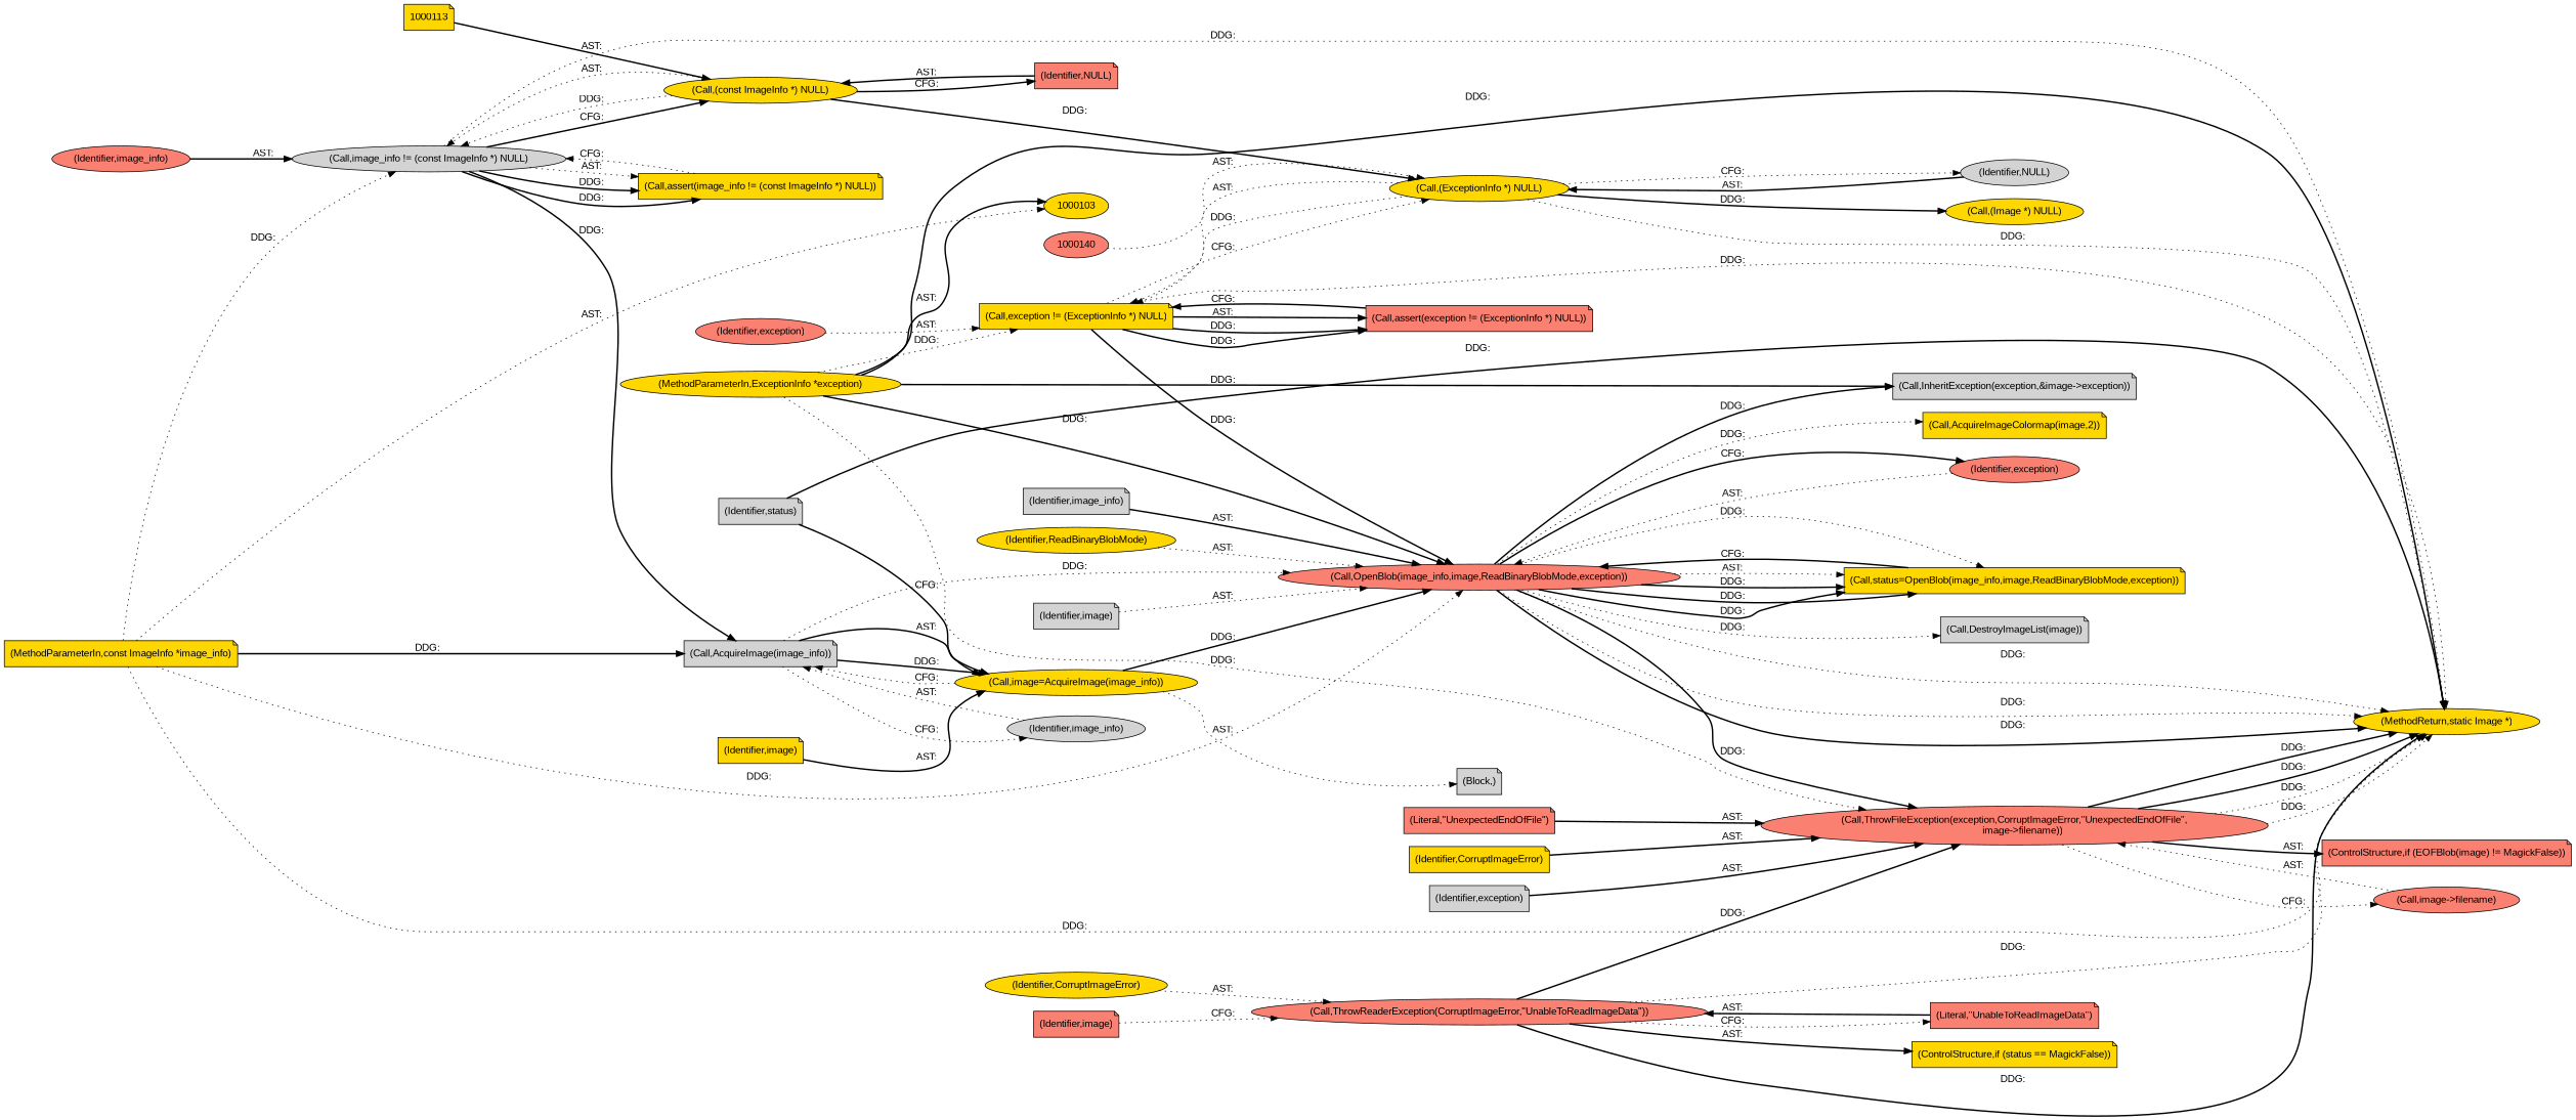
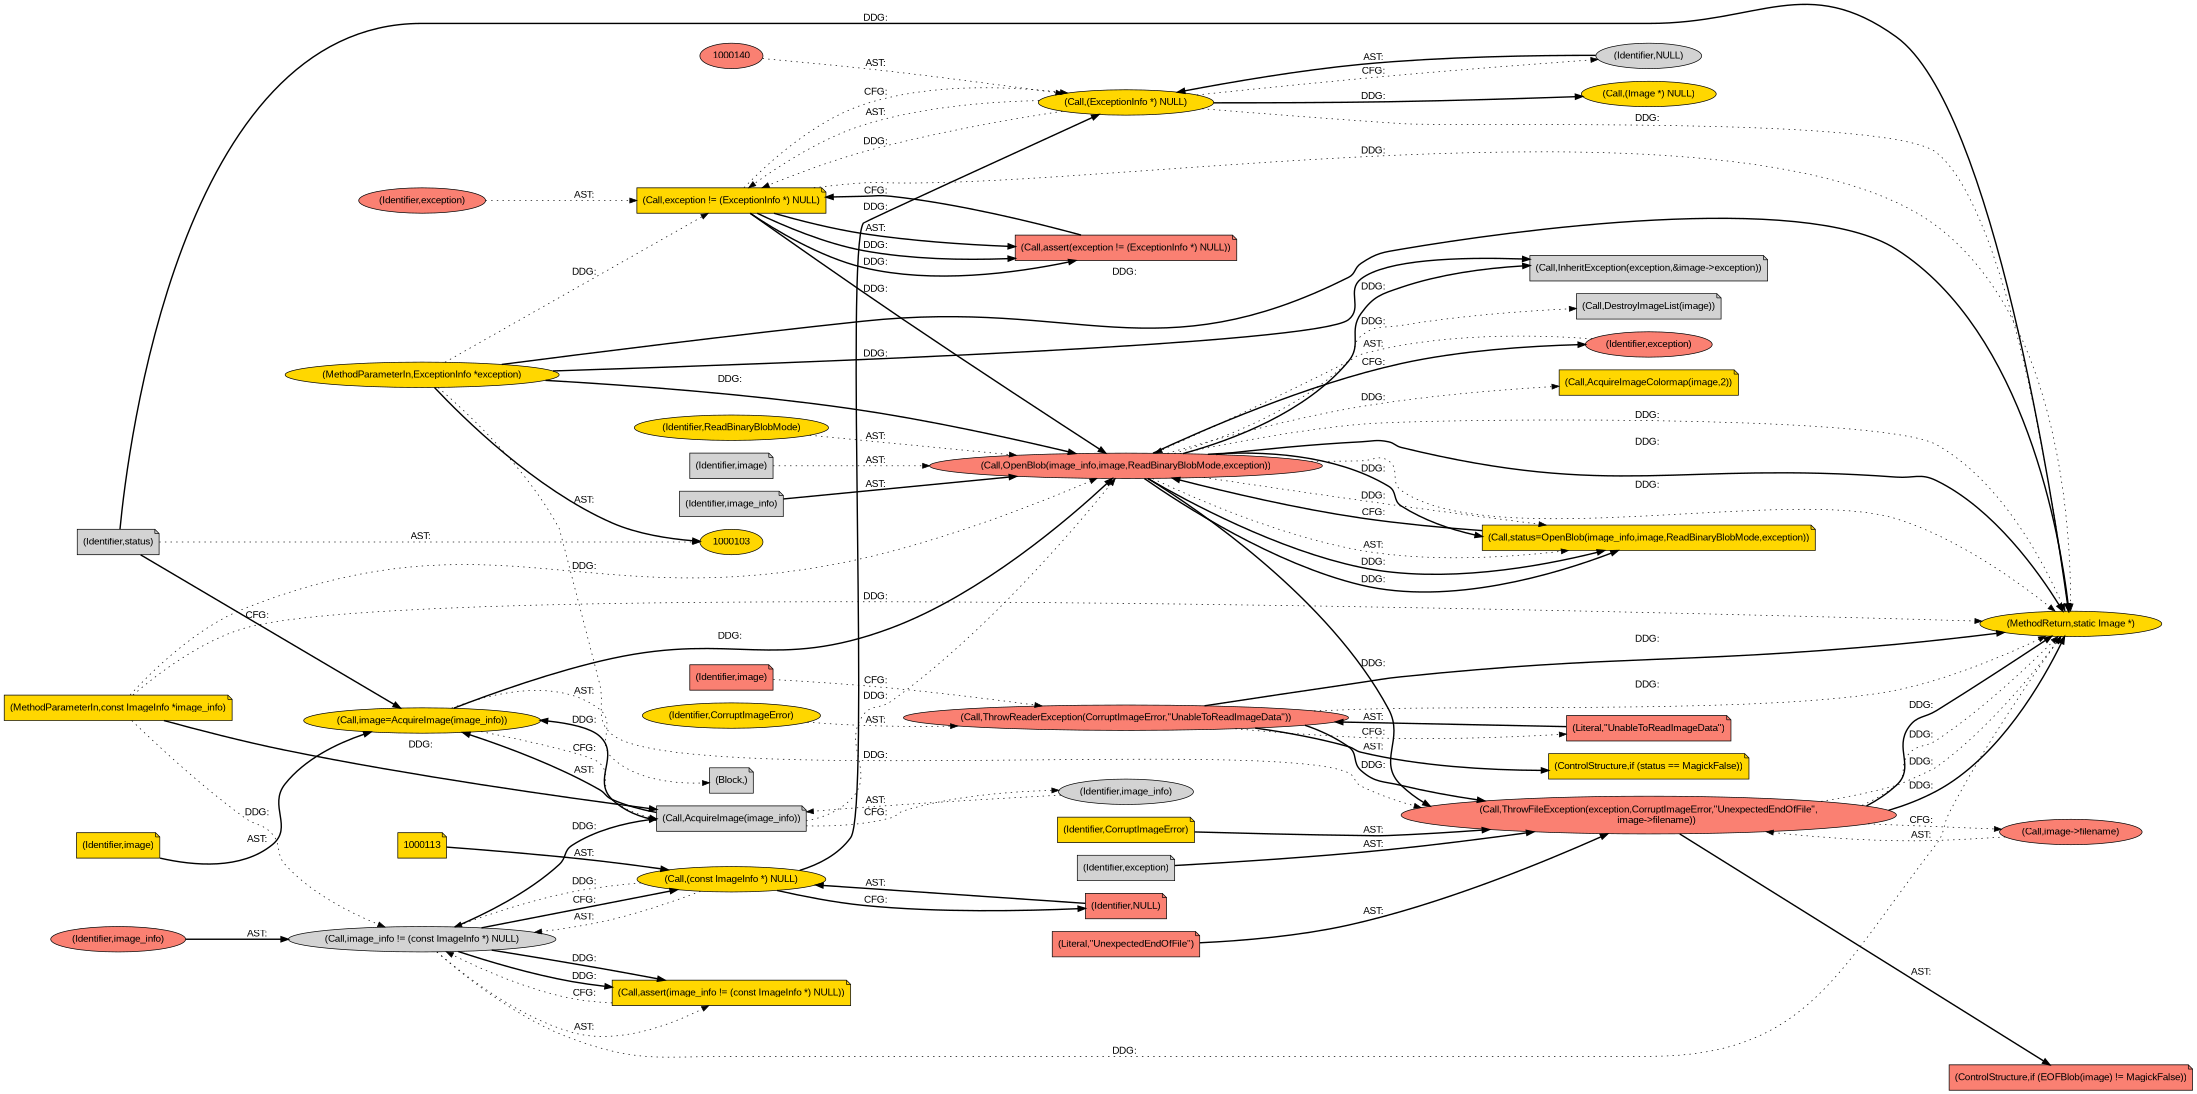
  digraph {
    fontname="Liberation Sans"
    rankdir=LR
    node [fillcolor=gold fontname="Liberation Sans" shape=note style=filled]
    edge [fontname="Liberation Sans" style=bold]
    n1 [fillcolor=salmon label="(Call,ThrowFileException(exception,CorruptImageError,\"UnexpectedEndOfFile\",\n      image->filename))" shape=ellipse]
    n2 [label="(MethodReturn,static Image *)" shape=ellipse]
    n3 [fillcolor=salmon label="(Call,image->filename)" shape=ellipse]
    n4 [fillcolor=salmon label="(ControlStructure,if (EOFBlob(image) != MagickFalse))"]
    n5 [fillcolor=salmon label="(Call,OpenBlob(image_info,image,ReadBinaryBlobMode,exception))" shape=ellipse]
    n6 [label="(Call,status=OpenBlob(image_info,image,ReadBinaryBlobMode,exception))"]
    n7 [fillcolor=lightgrey label="(Call,DestroyImageList(image))"]
    n8 [fillcolor=lightgrey label="(Call,InheritException(exception,&image->exception))"]
    n9 [fillcolor=salmon label="(Identifier,exception)" shape=ellipse]
    n10 [label="(Call,AcquireImageColormap(image,2))"]
    n11 [fillcolor=lightgrey label="(Call,AcquireImage(image_info))"]
    n12 [label="(Call,image=AcquireImage(image_info))" shape=ellipse]
    n13 [fillcolor=lightgrey label="(Identifier,image_info)" shape=ellipse]
    n14 [fillcolor=lightgrey label="(Block,)"]
    n15 [fillcolor=lightgrey label="(Call,image_info != (const ImageInfo *) NULL)" shape=ellipse]
    n16 [label="(Call,(const ImageInfo *) NULL)" shape=ellipse]
    n17 [label="(Call,assert(image_info != (const ImageInfo *) NULL))"]
    n18 [label="(Call,(ExceptionInfo *) NULL)" shape=ellipse]
    n19 [fillcolor=salmon label="(Identifier,NULL)"]
    n20 [label="(MethodParameterIn,const ImageInfo *image_info)"]
    1000103 [shape=ellipse]
    n22 [label="(Call,exception != (ExceptionInfo *) NULL)"]
    n23 [fillcolor=lightgrey label="(Identifier,NULL)" shape=ellipse]
    n24 [label="(Call,(Image *) NULL)" shape=ellipse]
    n25 [fillcolor=salmon label="(Call,assert(exception != (ExceptionInfo *) NULL))"]
    n26 [label="(MethodParameterIn,ExceptionInfo *exception)" shape=ellipse]
    n27 [fillcolor=salmon label="(Call,ThrowReaderException(CorruptImageError,\"UnableToReadImageData\"))" shape=ellipse]
    n28 [fillcolor=salmon label="(Literal,\"UnableToReadImageData\")"]
    n29 [label="(ControlStructure,if (status == MagickFalse))"]
    n30 [fillcolor=salmon label="(Literal,\"UnexpectedEndOfFile\")"]
    n31 [fillcolor=lightgrey label="(Identifier,image)"]
    n32 [label="(Identifier,CorruptImageError)"]
    n33 [fillcolor=lightgrey label="(Identifier,image_info)"]
    n34 [fillcolor=salmon label="(Identifier,exception)" shape=ellipse]
    n35 [label="(Identifier,ReadBinaryBlobMode)" shape=ellipse]
    n36 [fillcolor=lightgrey label="(Identifier,exception)"]
    n37 [fillcolor=salmon label="(Identifier,image_info)" shape=ellipse]
    n38 [label="(Identifier,image)"]
    n39 [fillcolor=lightgrey label="(Identifier,status)"]
    n40 [fillcolor=salmon label="(Identifier,image)"]
    n41 [label="(Identifier,CorruptImageError)" shape=ellipse]
    1000113
    1000140 [fillcolor=salmon shape=ellipse]
    n1 -> n2 [label="DDG: "]
    n1 -> n2 [label="DDG: "]
    n1 -> n2 [label="DDG: " style=dotted]
    n1 -> n2 [label="DDG: " style=dotted]
    n1 -> n3 [label="CFG: " style=dotted]
    n1 -> n4 [label="AST: "]
    n3 -> n1 [label="AST: " style=dotted]
    n5 -> n1 [label="DDG: "]
    n5 -> n2 [label="DDG: " style=dotted]
    n5 -> n2 [label="DDG: "]
    n5 -> n2 [label="DDG: " style=dotted]
    n5 -> n6 [label="AST: " style=dotted]
    n5 -> n6 [label="DDG: "]
    n5 -> n6 [label="DDG: "]
    n5 -> n6 [label="DDG: "]
    n5 -> n6 [label="DDG: " style=dotted]
    n5 -> n7 [label="DDG: " style=dotted]
    n5 -> n8 [label="DDG: "]
    n5 -> n9 [label="CFG: "]
    n5 -> n10 [label="DDG: " style=dotted]
    n6 -> n5 [label="CFG: "]
    n9 -> n5 [label="AST: " style=dotted]
    n11 -> n5 [label="DDG: " style=dotted]
    n11 -> n12 [label="AST: "]
    n11 -> n12 [label="DDG: "]
    n11 -> n13 [label="CFG: " style=dotted]
    n12 -> n5 [label="DDG: "]
    n12 -> n11 [label="CFG: " style=dotted]
    n12 -> n14 [label="AST: " style=dotted]
    n13 -> n11 [label="AST: " style=dotted]
    n15 -> n2 [label="DDG: " style=dotted]
    n15 -> n11 [label="DDG: "]
    n15 -> n16 [label="CFG: "]
    n15 -> n17 [label="AST: " style=dotted]
    n15 -> n17 [label="DDG: "]
    n15 -> n17 [label="DDG: "]
    n16 -> n15 [label="AST: " style=dotted]
    n16 -> n15 [label="DDG: " style=dotted]
    n16 -> n18 [label="DDG: "]
    n16 -> n19 [label="CFG: "]
    n17 -> n15 [label="CFG: " style=dotted]
    n18 -> n2 [label="DDG: " style=dotted]
    n18 -> n22 [label="AST: " style=dotted]
    n18 -> n22 [label="DDG: " style=dotted]
    n18 -> n23 [label="CFG: " style=dotted]
    n18 -> n24 [label="DDG: "]
    n19 -> n16 [label="AST: "]
    n20 -> n2 [label="DDG: " style=dotted]
    n20 -> n5 [label="DDG: " style=dotted]
    n20 -> n11 [label="DDG: "]
    n20 -> n15 [label="DDG: " style=dotted]
-   n20 -> 1000103 [label="AST: " style=dotted]
+   n39 -> 1000103 [label="AST: " style=dotted]
    n22 -> n2 [label="DDG: " style=dotted]
    n22 -> n5 [label="DDG: "]
    n22 -> n18 [label="CFG: " style=dotted]
    n22 -> n25 [label="AST: "]
    n22 -> n25 [label="DDG: "]
    n22 -> n25 [label="DDG: "]
    n23 -> n18 [label="AST: "]
    n25 -> n22 [label="CFG: "]
    n26 -> n1 [label="DDG: " style=dotted]
    n26 -> n2 [label="DDG: "]
    n26 -> n5 [label="DDG: "]
    n26 -> n8 [label="DDG: "]
    n26 -> 1000103 [label="AST: "]
    n26 -> n22 [label="DDG: " style=dotted]
    n27 -> n1 [label="DDG: "]
    n27 -> n2 [label="DDG: "]
    n27 -> n2 [label="DDG: " style=dotted]
    n27 -> n28 [label="CFG: " style=dotted]
    n27 -> n29 [label="AST: "]
    n28 -> n27 [label="AST: "]
    n30 -> n1 [label="AST: "]
    n31 -> n5 [label="AST: " style=dotted]
    n32 -> n1 [label="AST: "]
    n33 -> n5 [label="AST: "]
    n34 -> n22 [label="AST: " style=dotted]
    n35 -> n5 [label="AST: " style=dotted]
    n36 -> n1 [label="AST: "]
    n37 -> n15 [label="AST: "]
    n38 -> n12 [label="AST: "]
    n39 -> n2 [label="DDG: "]
    n39 -> n12 [label="CFG: "]
    n40 -> n27 [label="CFG: " style=dotted]
    n41 -> n27 [label="AST: " style=dotted]
    1000113 -> n16 [label="AST: "]
    1000140 -> n18 [label="AST: " style=dotted]
  }
